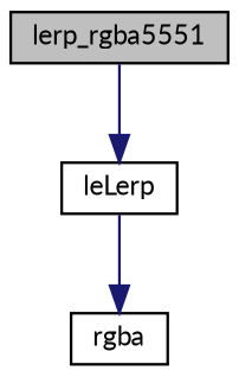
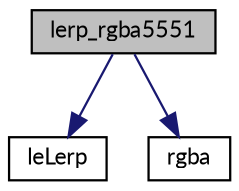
  digraph {
    fontname=Lato
    rankdir=TB
    node [color=black fillcolor=white fontname=Lato fontsize=10 shape=record style=filled]
    edge [color=midnightblue fontname=Lato fontsize=10 labelfontname=Helvetica labelfontsize=10 style=solid]
    n1 [fillcolor=grey75 fontcolor=black height=0.2 label=lerp_rgba5551 width=0.4]
    n2 [height=0.2 label=leLerp width=0.4]
    n3 [height=0.2 label=rgba width=0.4]
    n1 -> n2
-   n2 -> n3
+   n1 -> n3
  }
